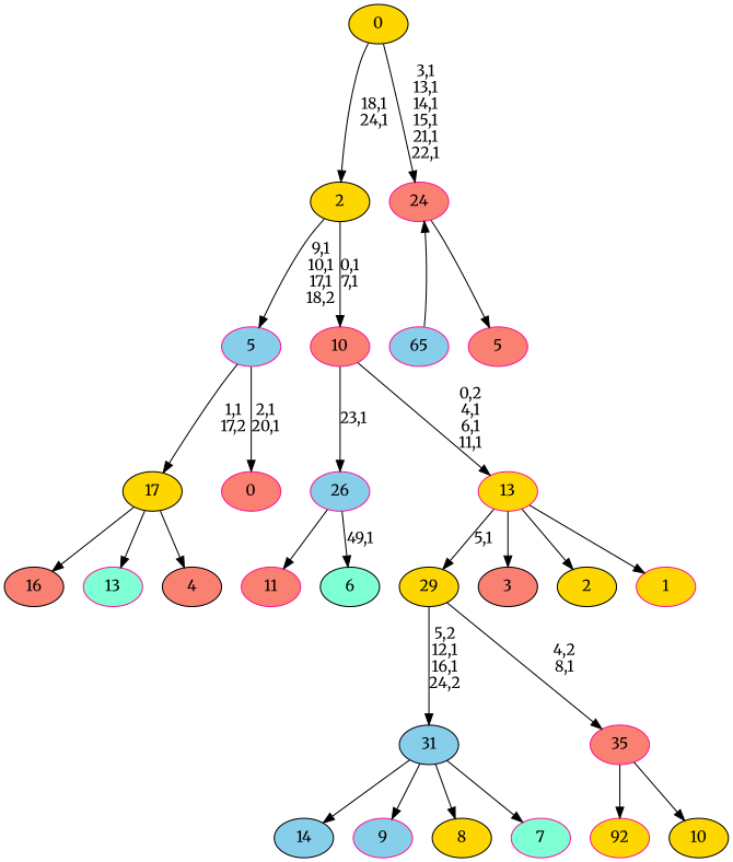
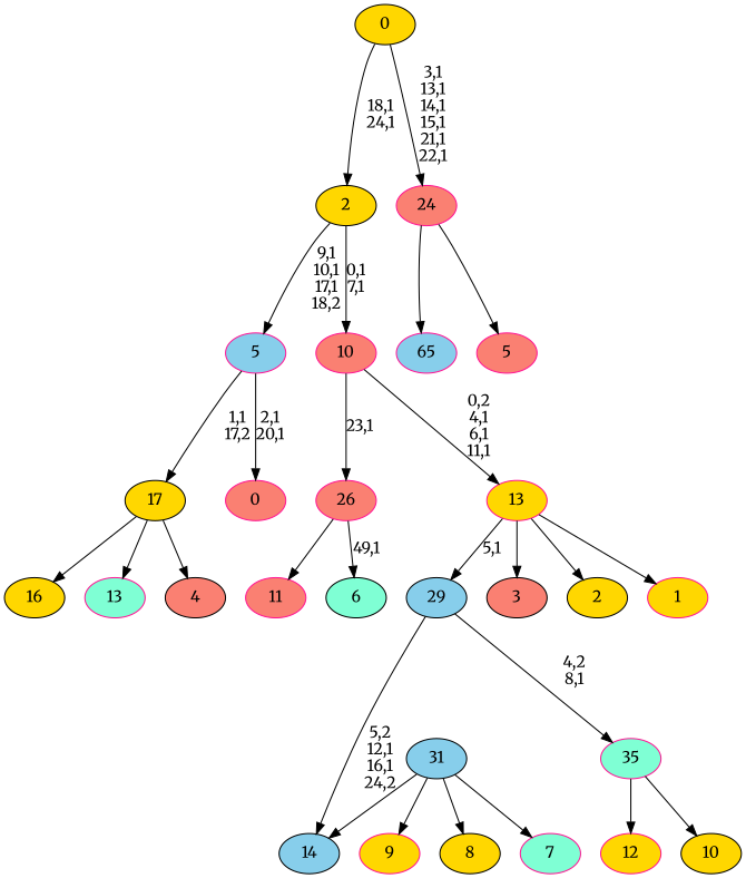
  digraph {
    fontname=Merriweather
    node [color=deeppink fillcolor=gold fontname=Merriweather style=filled]
    edge [fontname=Merriweather]
-   n1 [color=black fillcolor=salmon label=16]
+   n1 [color=black label=16]
    n2 [fillcolor=skyblue label=65]
    n3 [color=black fillcolor=skyblue label=14]
    n4 [fillcolor=aquamarine label=13]
-   n5 [label=92]
+   n5 [label=12]
    n6 [fillcolor=salmon label=11]
    n7 [color=black label=10]
-   35 [fillcolor=salmon]
-   n9 [fillcolor=skyblue label=9]
+   35 [fillcolor=aquamarine]
+   n9 [label=9]
    n10 [color=black label=8]
    n11 [fillcolor=aquamarine label=7]
    31 [color=black fillcolor=skyblue]
-   29 [color=black]
+   29 [color=black fillcolor=skyblue]
    n14 [color=black fillcolor=aquamarine label=6]
-   26 [fillcolor=skyblue]
+   26 [fillcolor=salmon]
    n16 [fillcolor=salmon label=5]
    24 [fillcolor=salmon]
    n18 [color=black fillcolor=salmon label=4]
    17 [color=black]
    n20 [color=black fillcolor=salmon label=3]
    n21 [color=black label=2]
    n22 [label=1]
    13
    10 [fillcolor=salmon]
    n25 [fillcolor=salmon label=0]
    5 [fillcolor=skyblue]
    2 [color=black]
    0 [color=black]
    35 -> n5
    35 -> n7
    31 -> n3
    31 -> n9
    31 -> n10
    31 -> n11
    29 -> 35 [label="4,2\n8,1"]
-   29 -> 31 [label="5,2\n12,1\n16,1\n24,2"]
+   29 -> n3 [label="5,2\n12,1\n16,1\n24,2"]
    26 -> n6
    26 -> n14 [label="49,1"]
-   n2 -> 24
+   24 -> n2
    24 -> n16
    17 -> n1
    17 -> n4
    17 -> n18
    13 -> 29 [label="5,1"]
    13 -> n20
    13 -> n21
    13 -> n22
    10 -> 26 [label="23,1"]
    10 -> 13 [label="0,2\n4,1\n6,1\n11,1"]
    5 -> 17 [label="1,1\n17,2"]
    5 -> n25 [label="2,1\n20,1"]
    2 -> 10 [label="0,1\n7,1"]
    2 -> 5 [label="9,1\n10,1\n17,1\n18,2"]
    0 -> 24 [label="3,1\n13,1\n14,1\n15,1\n21,1\n22,1"]
    0 -> 2 [label="18,1\n24,1"]
  }
